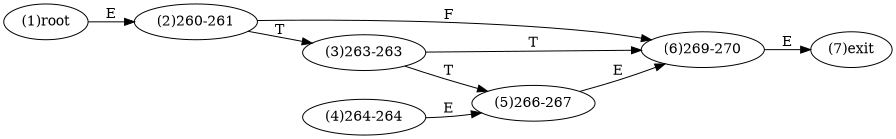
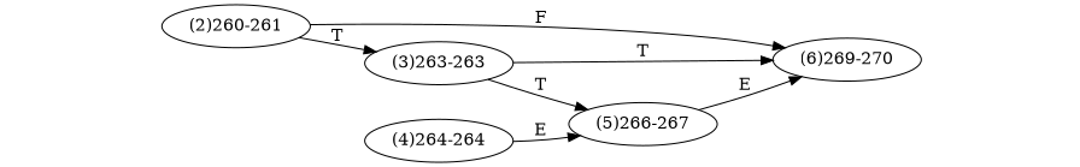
  digraph {
    rankdir=LR
-   n1 [label="(1)root"]
    n2 [label="(2)260-261"]
    n3 [label="(3)263-263"]
    n4 [label="(6)269-270"]
    n5 [label="(5)266-267"]
-   n6 [label="(7)exit"]
    n7 [label="(4)264-264"]
-   n1 -> n2 [label=E]
    n2 -> n3 [label=T]
    n2 -> n4 [label=F]
    n3 -> n4 [label=T]
    n3 -> n5 [label=T]
-   n4 -> n6 [label=E]
    n5 -> n4 [label=E]
    n7 -> n5 [label=E]
  }
